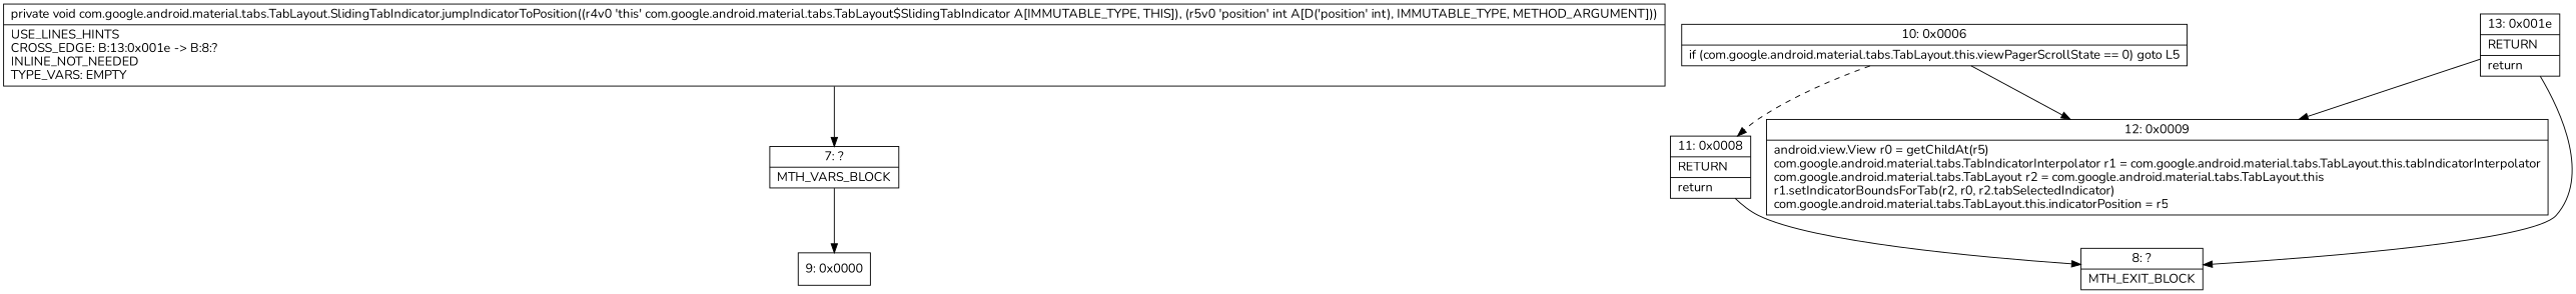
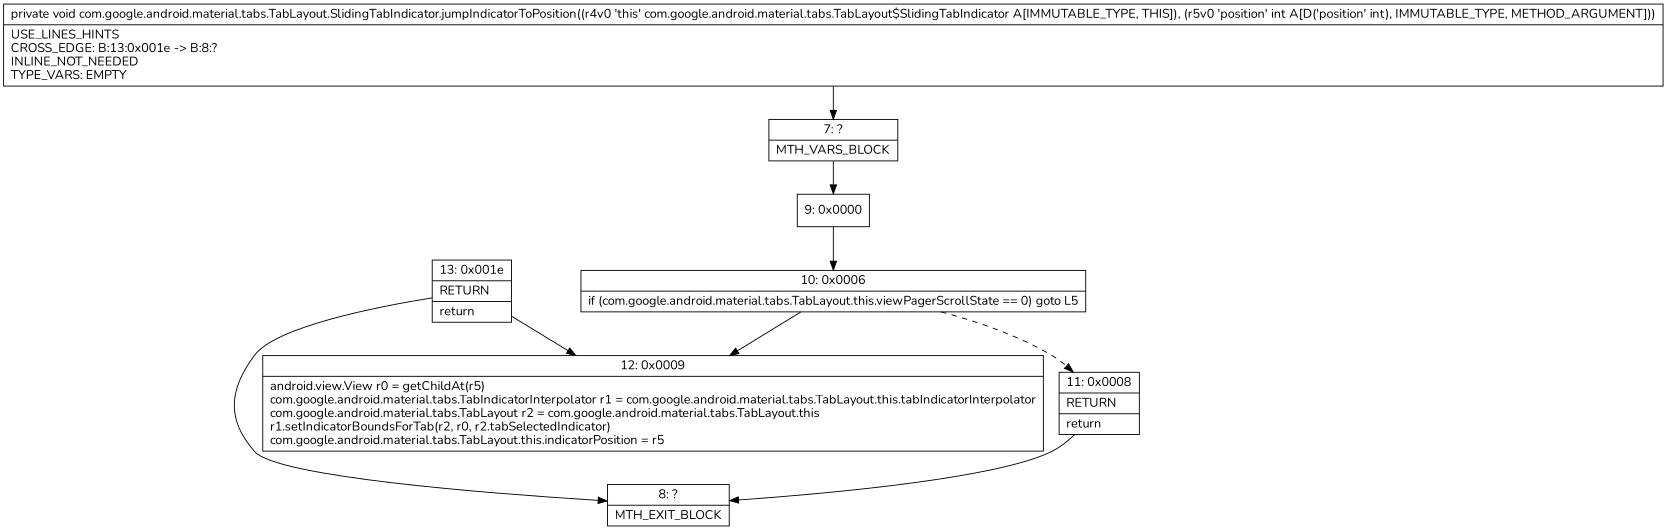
  digraph {
    fontname=Nunito
    node [fontname=Nunito shape=record]
    edge [fontname=Nunito]
    n1 [label="{7\:\ ?|MTH_VARS_BLOCK\l}"]
    n2 [label="{9\:\ 0x0000}"]
    n3 [label="{10\:\ 0x0006|if (com.google.android.material.tabs.TabLayout.this.viewPagerScrollState == 0) goto L5\l}"]
    n4 [label="{11\:\ 0x0008|RETURN\l|return\l}"]
    n5 [label="{12\:\ 0x0009|android.view.View r0 = getChildAt(r5)\lcom.google.android.material.tabs.TabIndicatorInterpolator r1 = com.google.android.material.tabs.TabLayout.this.tabIndicatorInterpolator\lcom.google.android.material.tabs.TabLayout r2 = com.google.android.material.tabs.TabLayout.this\lr1.setIndicatorBoundsForTab(r2, r0, r2.tabSelectedIndicator)\lcom.google.android.material.tabs.TabLayout.this.indicatorPosition = r5\l}"]
    n6 [label="{8\:\ ?|MTH_EXIT_BLOCK\l}"]
    n7 [label="{13\:\ 0x001e|RETURN\l|return\l}"]
    n8 [label="{private void com.google.android.material.tabs.TabLayout.SlidingTabIndicator.jumpIndicatorToPosition((r4v0 'this' com.google.android.material.tabs.TabLayout$SlidingTabIndicator A[IMMUTABLE_TYPE, THIS]), (r5v0 'position' int A[D('position' int), IMMUTABLE_TYPE, METHOD_ARGUMENT]))  | USE_LINES_HINTS\lCROSS_EDGE: B:13:0x001e \-\> B:8:?\lINLINE_NOT_NEEDED\lTYPE_VARS: EMPTY\l}"]
    n1 -> n2
+   n2 -> n3
    n3 -> n4 [style=dashed]
    n3 -> n5
    n4 -> n6
    n7 -> n5
    n7 -> n6
    n8 -> n1
  }
